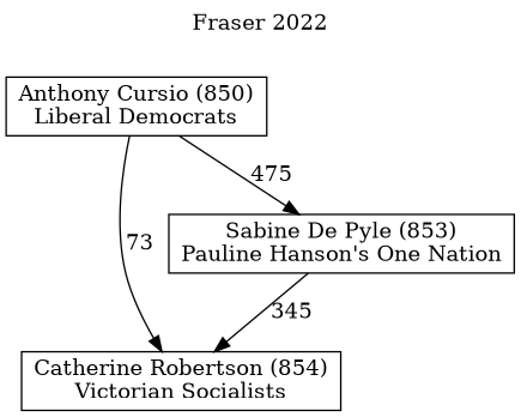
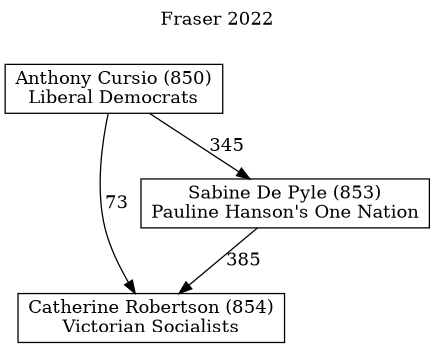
  digraph {
    label="Fraser 2022"
    labelloc=t
    mclimit=10
    node [shape=box]
    n1 [label="Catherine Robertson (854)\nVictorian Socialists"]
    n2 [label="Sabine De Pyle (853)\nPauline Hanson's One Nation"]
    n3 [label="Anthony Cursio (850)\nLiberal Democrats"]
-   n2 -> n1 [label=345]
+   n2 -> n1 [label=385]
    n3 -> n1 [label=73]
-   n3 -> n2 [label=475]
+   n3 -> n2 [label=345]
  }
